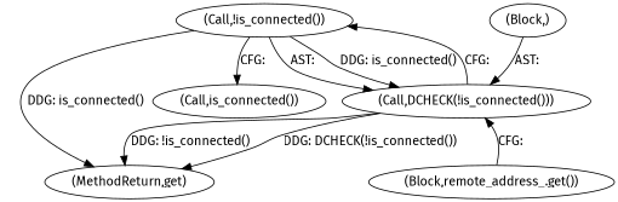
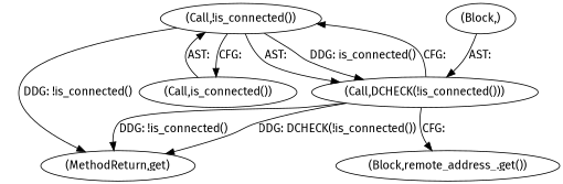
  digraph {
    fontname="Fira Sans"
    node [fontname="Fira Sans"]
    edge [fontname="Fira Sans"]
    n1 [label="(Call,!is_connected())"]
    n2 [label="(Call,DCHECK(!is_connected()))"]
    n3 [label="(MethodReturn,get)"]
    n4 [label="(Call,is_connected())"]
    n5 [label="(Block,)"]
    n6 [label="(Block,remote_address_.get())"]
    n1 -> n2 [label="AST: "]
    n1 -> n2 [label="DDG: is_connected()"]
-   n1 -> n3 [label="DDG: is_connected()"]
+   n1 -> n3 [label="DDG: !is_connected()"]
    n1 -> n4 [label="CFG: "]
    n2 -> n1 [label="CFG: "]
    n2 -> n3 [label="DDG: !is_connected()"]
    n2 -> n3 [label="DDG: DCHECK(!is_connected())"]
+   n4 -> n1 [label="AST: "]
    n5 -> n2 [label="AST: "]
-   n6 -> n2 [label="CFG: "]
+   n2 -> n6 [label="CFG: "]
  }
